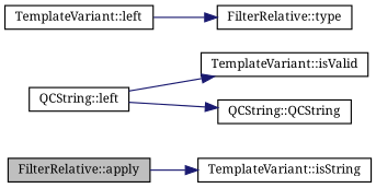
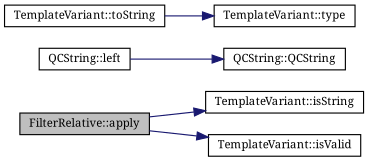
  digraph {
    fontname="Noto Serif"
    rankdir=LR
    node [color=black fillcolor=white fontname="Noto Serif" fontsize=10 shape=record style=filled]
    edge [color=midnightblue fontname="Noto Serif" fontsize=10 labelfontname=Helvetica labelfontsize=10 style=solid]
    n1 [fillcolor=grey75 fontcolor=black height=0.2 label="FilterRelative::apply" width=0.4]
    n2 [height=0.2 label="TemplateVariant::isString" width=0.4]
    n3 [height=0.2 label="TemplateVariant::isValid" width=0.4]
    n4 [height=0.2 label="QCString::left" width=0.4]
    n5 [height=0.2 label="QCString::QCString" width=0.4]
-   n6 [height=0.2 label="TemplateVariant::left" width=0.4]
-   n7 [height=0.2 label="FilterRelative::type" width=0.4]
+   n6 [height=0.2 label="TemplateVariant::toString" width=0.4]
+   n7 [height=0.2 label="TemplateVariant::type" width=0.4]
    n1 -> n2
-   n4 -> n3
+   n1 -> n3
    n4 -> n5
    n6 -> n7
  }
